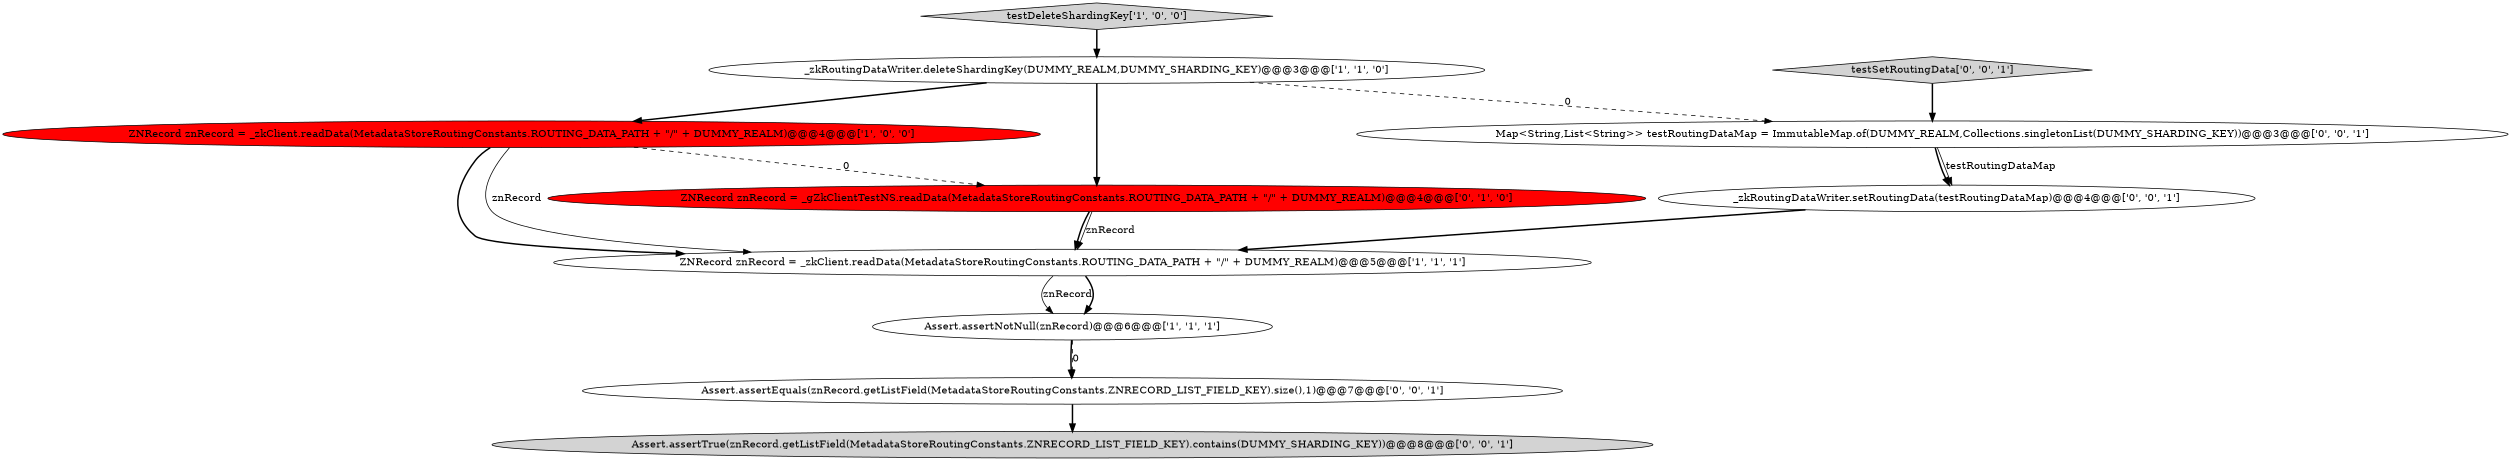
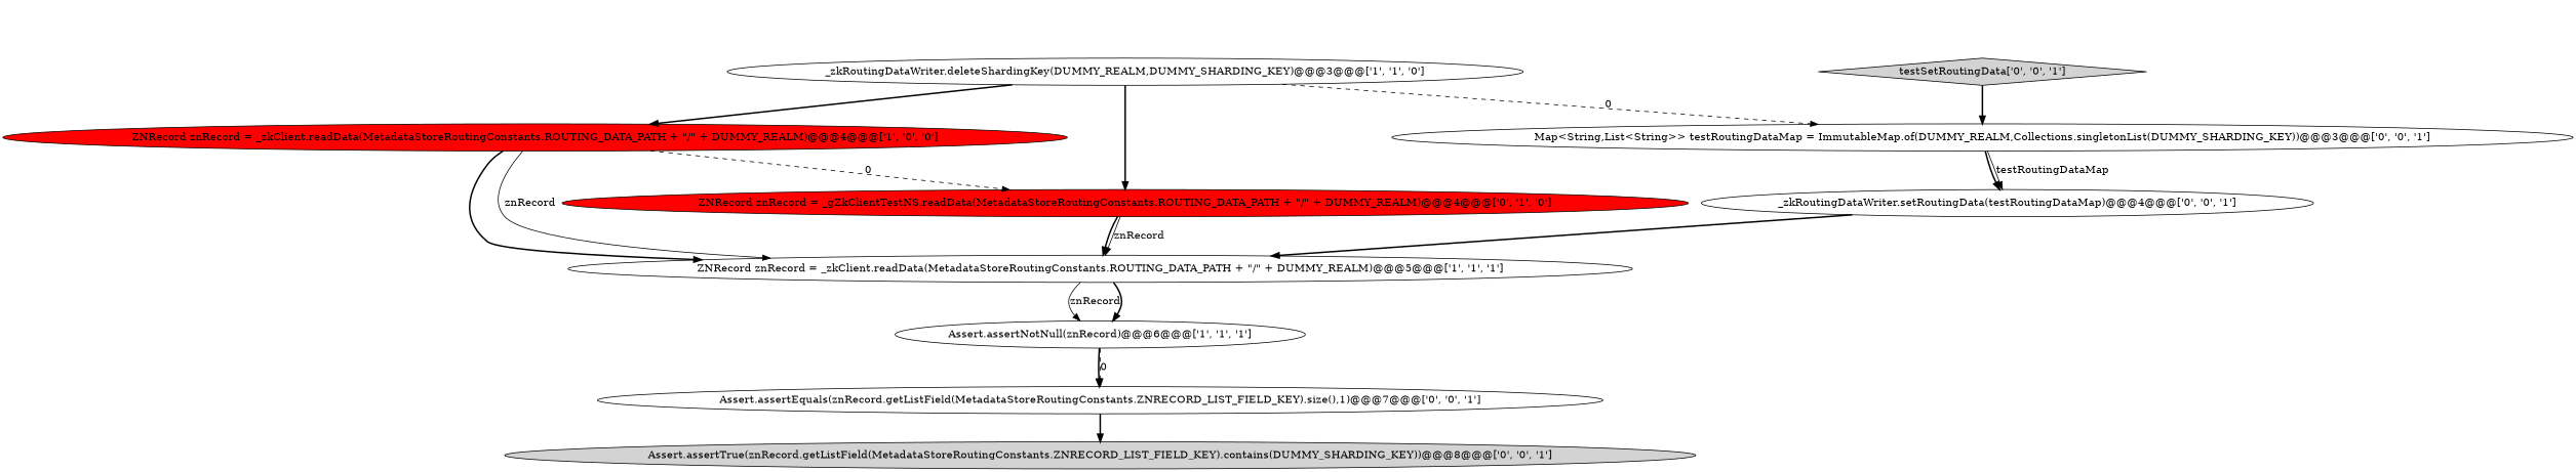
  digraph {
    node [fillcolor=white shape=ellipse style=filled]
    edge [style=bold]
    n1 [label="Assert.assertEquals(znRecord.getListField(MetadataStoreRoutingConstants.ZNRECORD_LIST_FIELD_KEY).size(),1)@@@7@@@['0', '0', '1']"]
    n2 [fillcolor=lightgray label="Assert.assertTrue(znRecord.getListField(MetadataStoreRoutingConstants.ZNRECORD_LIST_FIELD_KEY).contains(DUMMY_SHARDING_KEY))@@@8@@@['0', '0', '1']"]
    n3 [label="Assert.assertNotNull(znRecord)@@@6@@@['1', '1', '1']"]
    n4 [label="_zkRoutingDataWriter.deleteShardingKey(DUMMY_REALM,DUMMY_SHARDING_KEY)@@@3@@@['1', '1', '0']"]
    n5 [fillcolor=red label="ZNRecord znRecord = _zkClient.readData(MetadataStoreRoutingConstants.ROUTING_DATA_PATH + \"/\" + DUMMY_REALM)@@@4@@@['1', '0', '0']"]
    n6 [fillcolor=red label="ZNRecord znRecord = _gZkClientTestNS.readData(MetadataStoreRoutingConstants.ROUTING_DATA_PATH + \"/\" + DUMMY_REALM)@@@4@@@['0', '1', '0']"]
    n7 [label="Map<String,List<String>> testRoutingDataMap = ImmutableMap.of(DUMMY_REALM,Collections.singletonList(DUMMY_SHARDING_KEY))@@@3@@@['0', '0', '1']"]
    n8 [label="ZNRecord znRecord = _zkClient.readData(MetadataStoreRoutingConstants.ROUTING_DATA_PATH + \"/\" + DUMMY_REALM)@@@5@@@['1', '1', '1']"]
    n9 [label="_zkRoutingDataWriter.setRoutingData(testRoutingDataMap)@@@4@@@['0', '0', '1']"]
-   n10 [fillcolor=lightgray label="testDeleteShardingKey['1', '0', '0']" shape=diamond]
    n11 [fillcolor=lightgray label="testSetRoutingData['0', '0', '1']" shape=diamond]
    n1 -> n2
    n3 -> n1
    n3 -> n1 [label=0 style=dashed]
    n4 -> n5
    n4 -> n6
    n4 -> n7 [label=0 style=dashed]
    n5 -> n6 [label=0 style=dashed]
    n5 -> n8
    n5 -> n8 [label=znRecord style=solid]
    n6 -> n8
    n6 -> n8 [label=znRecord style=solid]
    n7 -> n9
    n7 -> n9 [label=testRoutingDataMap style=solid]
    n8 -> n3 [label=znRecord style=solid]
    n8 -> n3
    n9 -> n8
-   n10 -> n4
    n11 -> n7
  }
